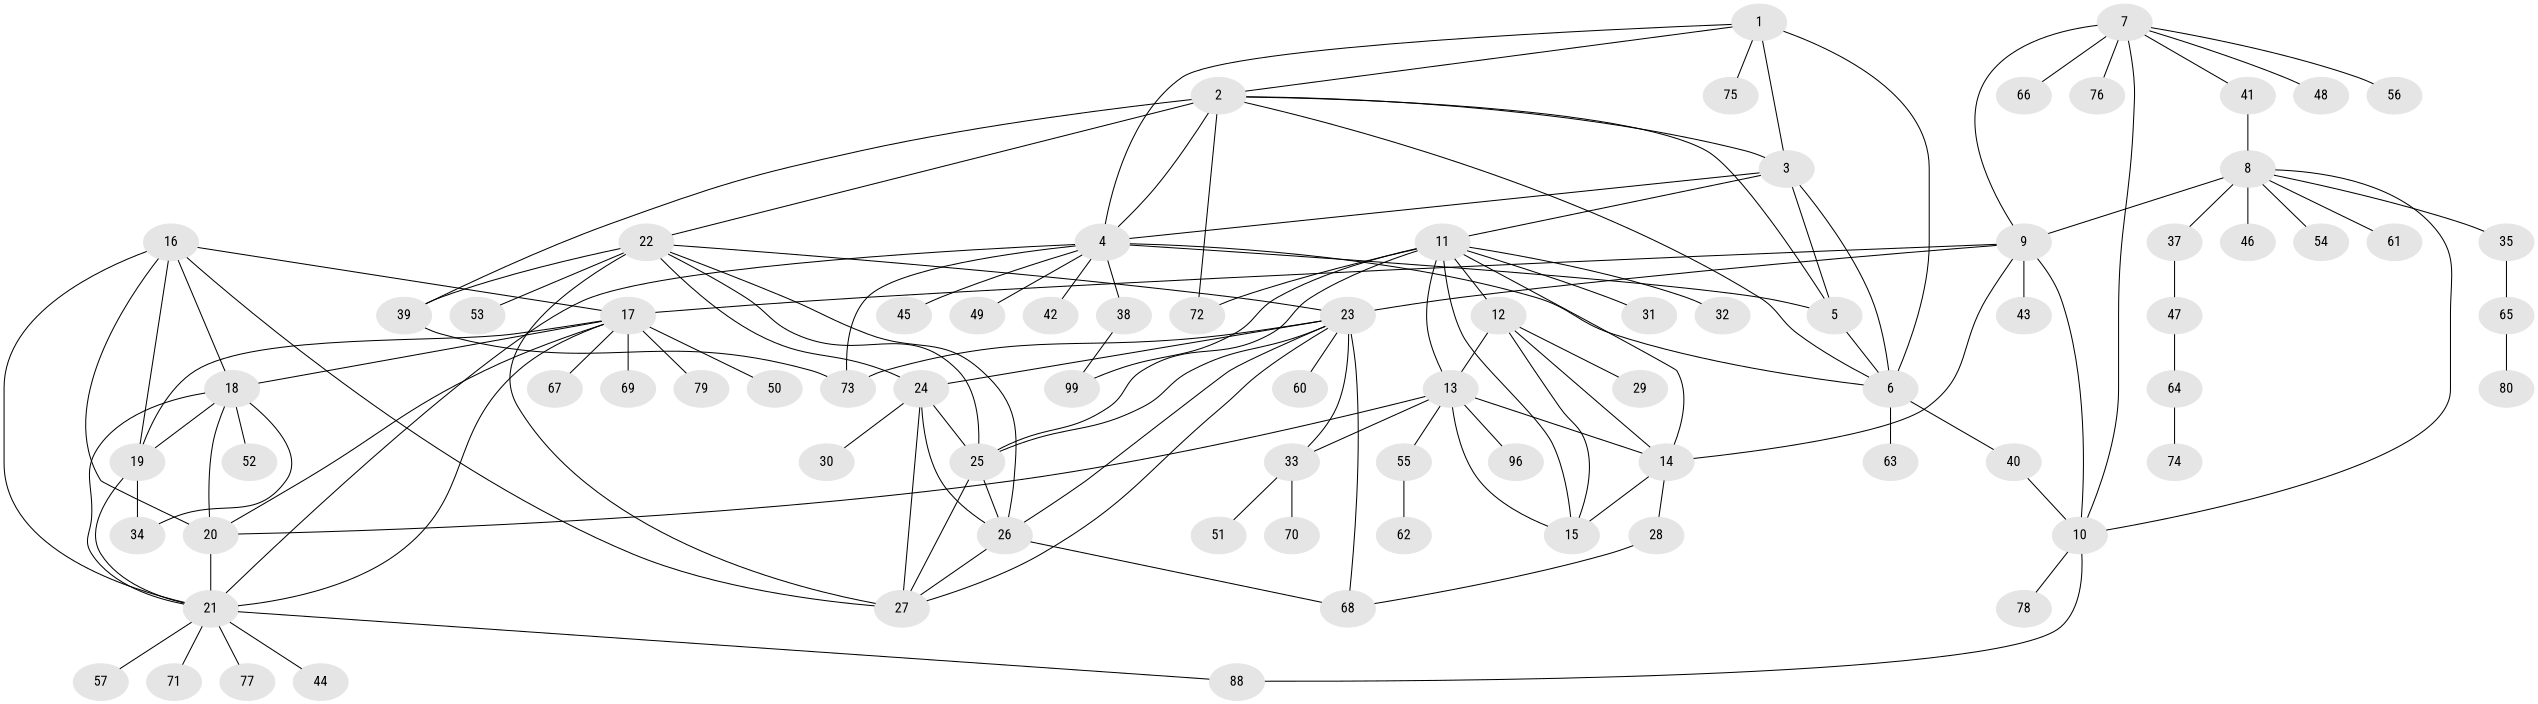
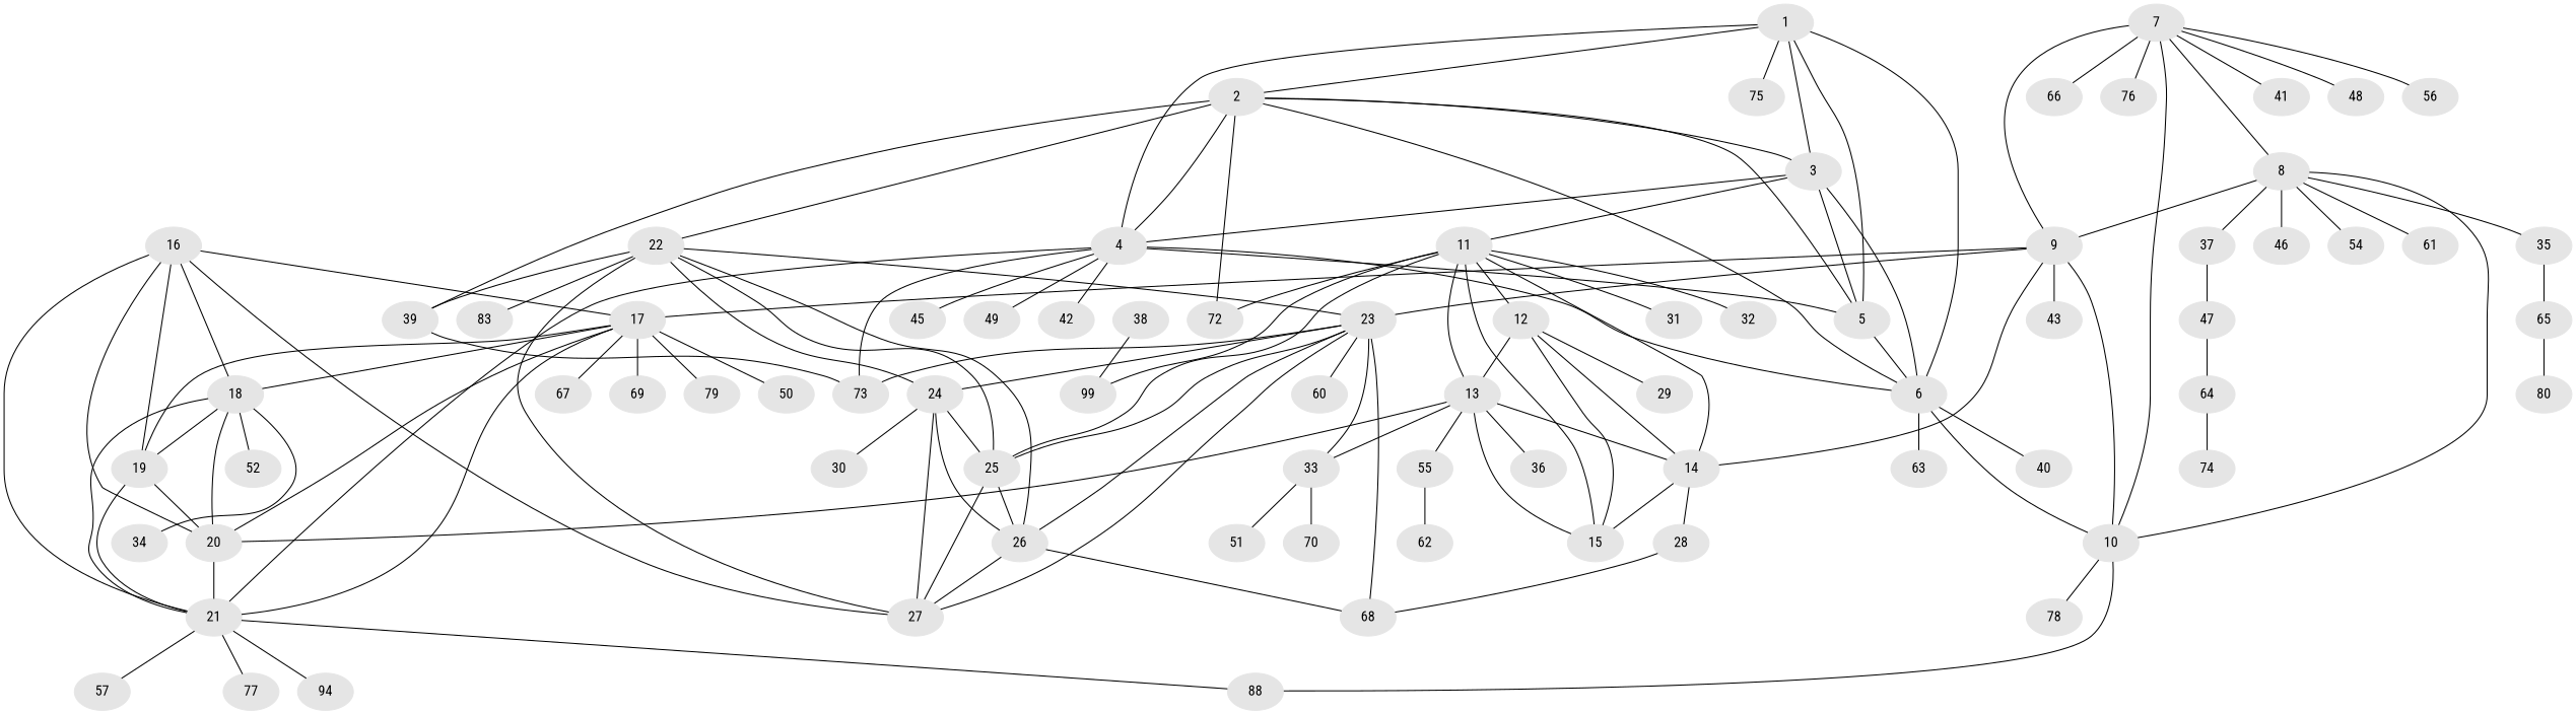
  graph {
    fontname="Roboto Condensed"
    node [color=gray90 fontname="Roboto Condensed" style=filled]
    edge [fontname="Roboto Condensed" weight=1.0]
    1
    2
    3
    4
    5
    6
    75
    22
    39
    72
    11
    21
    38
    42
    45
    49
    73
    10
    40
    63
    23
    25
    27
    24
    26
-   53
+   53 [label=83]
    14
    12
    13
    15
    31
    32
    n33 [label=99]
    n34 [label=88]
-   44
+   44 [label=94]
    57
-   71
    77
    78
    7
    8
    9
    41
    48
    56
    66
    76
    35
    37
    46
    54
    61
    17
    43
    65
    47
    28
    20
    18
    19
    50
    67
    69
    79
    33
    60
    68
    29
-   36 [label=96]
+   36
    55
    51
    70
    62
    16
    34
    52
    30
    80
    64
    74
    1 -- 2
    1 -- 3
    1 -- 4
+   1 -- 5
    1 -- 6
    1 -- 75
    2 -- 3
    2 -- 4
    2 -- 5
    2 -- 6
    2 -- 22
    2 -- 39
    2 -- 72 [weight=2.0]
    3 -- 4
    3 -- 5
    3 -- 6
    3 -- 11
    4 -- 5
    4 -- 6
    4 -- 21
-   4 -- 38
    4 -- 42
    4 -- 45
    4 -- 49
    4 -- 73
    5 -- 6
-   40 -- 10
+   6 -- 10
    6 -- 40
    6 -- 63
    22 -- 39 [weight=3.0]
    22 -- 23
    22 -- 25
    22 -- 27
    22 -- 24
    22 -- 26
    22 -- 53
    39 -- 73
    11 -- 72
    11 -- 25
    11 -- 14
    11 -- 12
    11 -- 13 [weight=2.0]
    11 -- 15
    11 -- 31
    11 -- 32
    11 -- n33
    21 -- n34
    21 -- 44
    21 -- 57
-   21 -- 71
    21 -- 77
    38 -- n33
    10 -- n34
    10 -- 78
    23 -- 73
    23 -- 25
    23 -- 27
    23 -- 24
    23 -- 26
    23 -- 33
    23 -- 60
    23 -- 68
    25 -- 27
    25 -- 26
    24 -- 25
    24 -- 27
    24 -- 26
    24 -- 30
    26 -- 27
    26 -- 68
    14 -- 15
    14 -- 28
    12 -- 14
    12 -- 13 [weight=2.0]
    12 -- 15
    12 -- 29
    13 -- 14 [weight=2.0]
    13 -- 15 [weight=2.0]
    13 -- 20
    13 -- 33
    13 -- 36
    13 -- 55
    7 -- 10
-   41 -- 8
+   7 -- 8
    7 -- 9 [weight=3.0]
    7 -- 41
    7 -- 48
    7 -- 56
    7 -- 66
    7 -- 76
    8 -- 10
    8 -- 9 [weight=3.0]
    8 -- 35
    8 -- 37
    8 -- 46
    8 -- 54
    8 -- 61
    9 -- 10 [weight=3.0]
    9 -- 23
    9 -- 14
    9 -- 17
    9 -- 43
    35 -- 65
    37 -- 47
    17 -- 21
    17 -- 20
    17 -- 18
    17 -- 19
    17 -- 50
    17 -- 67
    17 -- 69
    17 -- 79
    65 -- 80
    47 -- 64
    28 -- 68
    20 -- 21
    18 -- 21
    18 -- 20
    18 -- 19
    18 -- 34
    18 -- 52
    19 -- 21
-   19 -- 34 [weight=5.0]
+   19 -- 20 [weight=5.0]
    33 -- 51
    33 -- 70
    55 -- 62
    16 -- 21
    16 -- 27
    16 -- 17
    16 -- 20
    16 -- 18
    16 -- 19
    64 -- 74
  }
